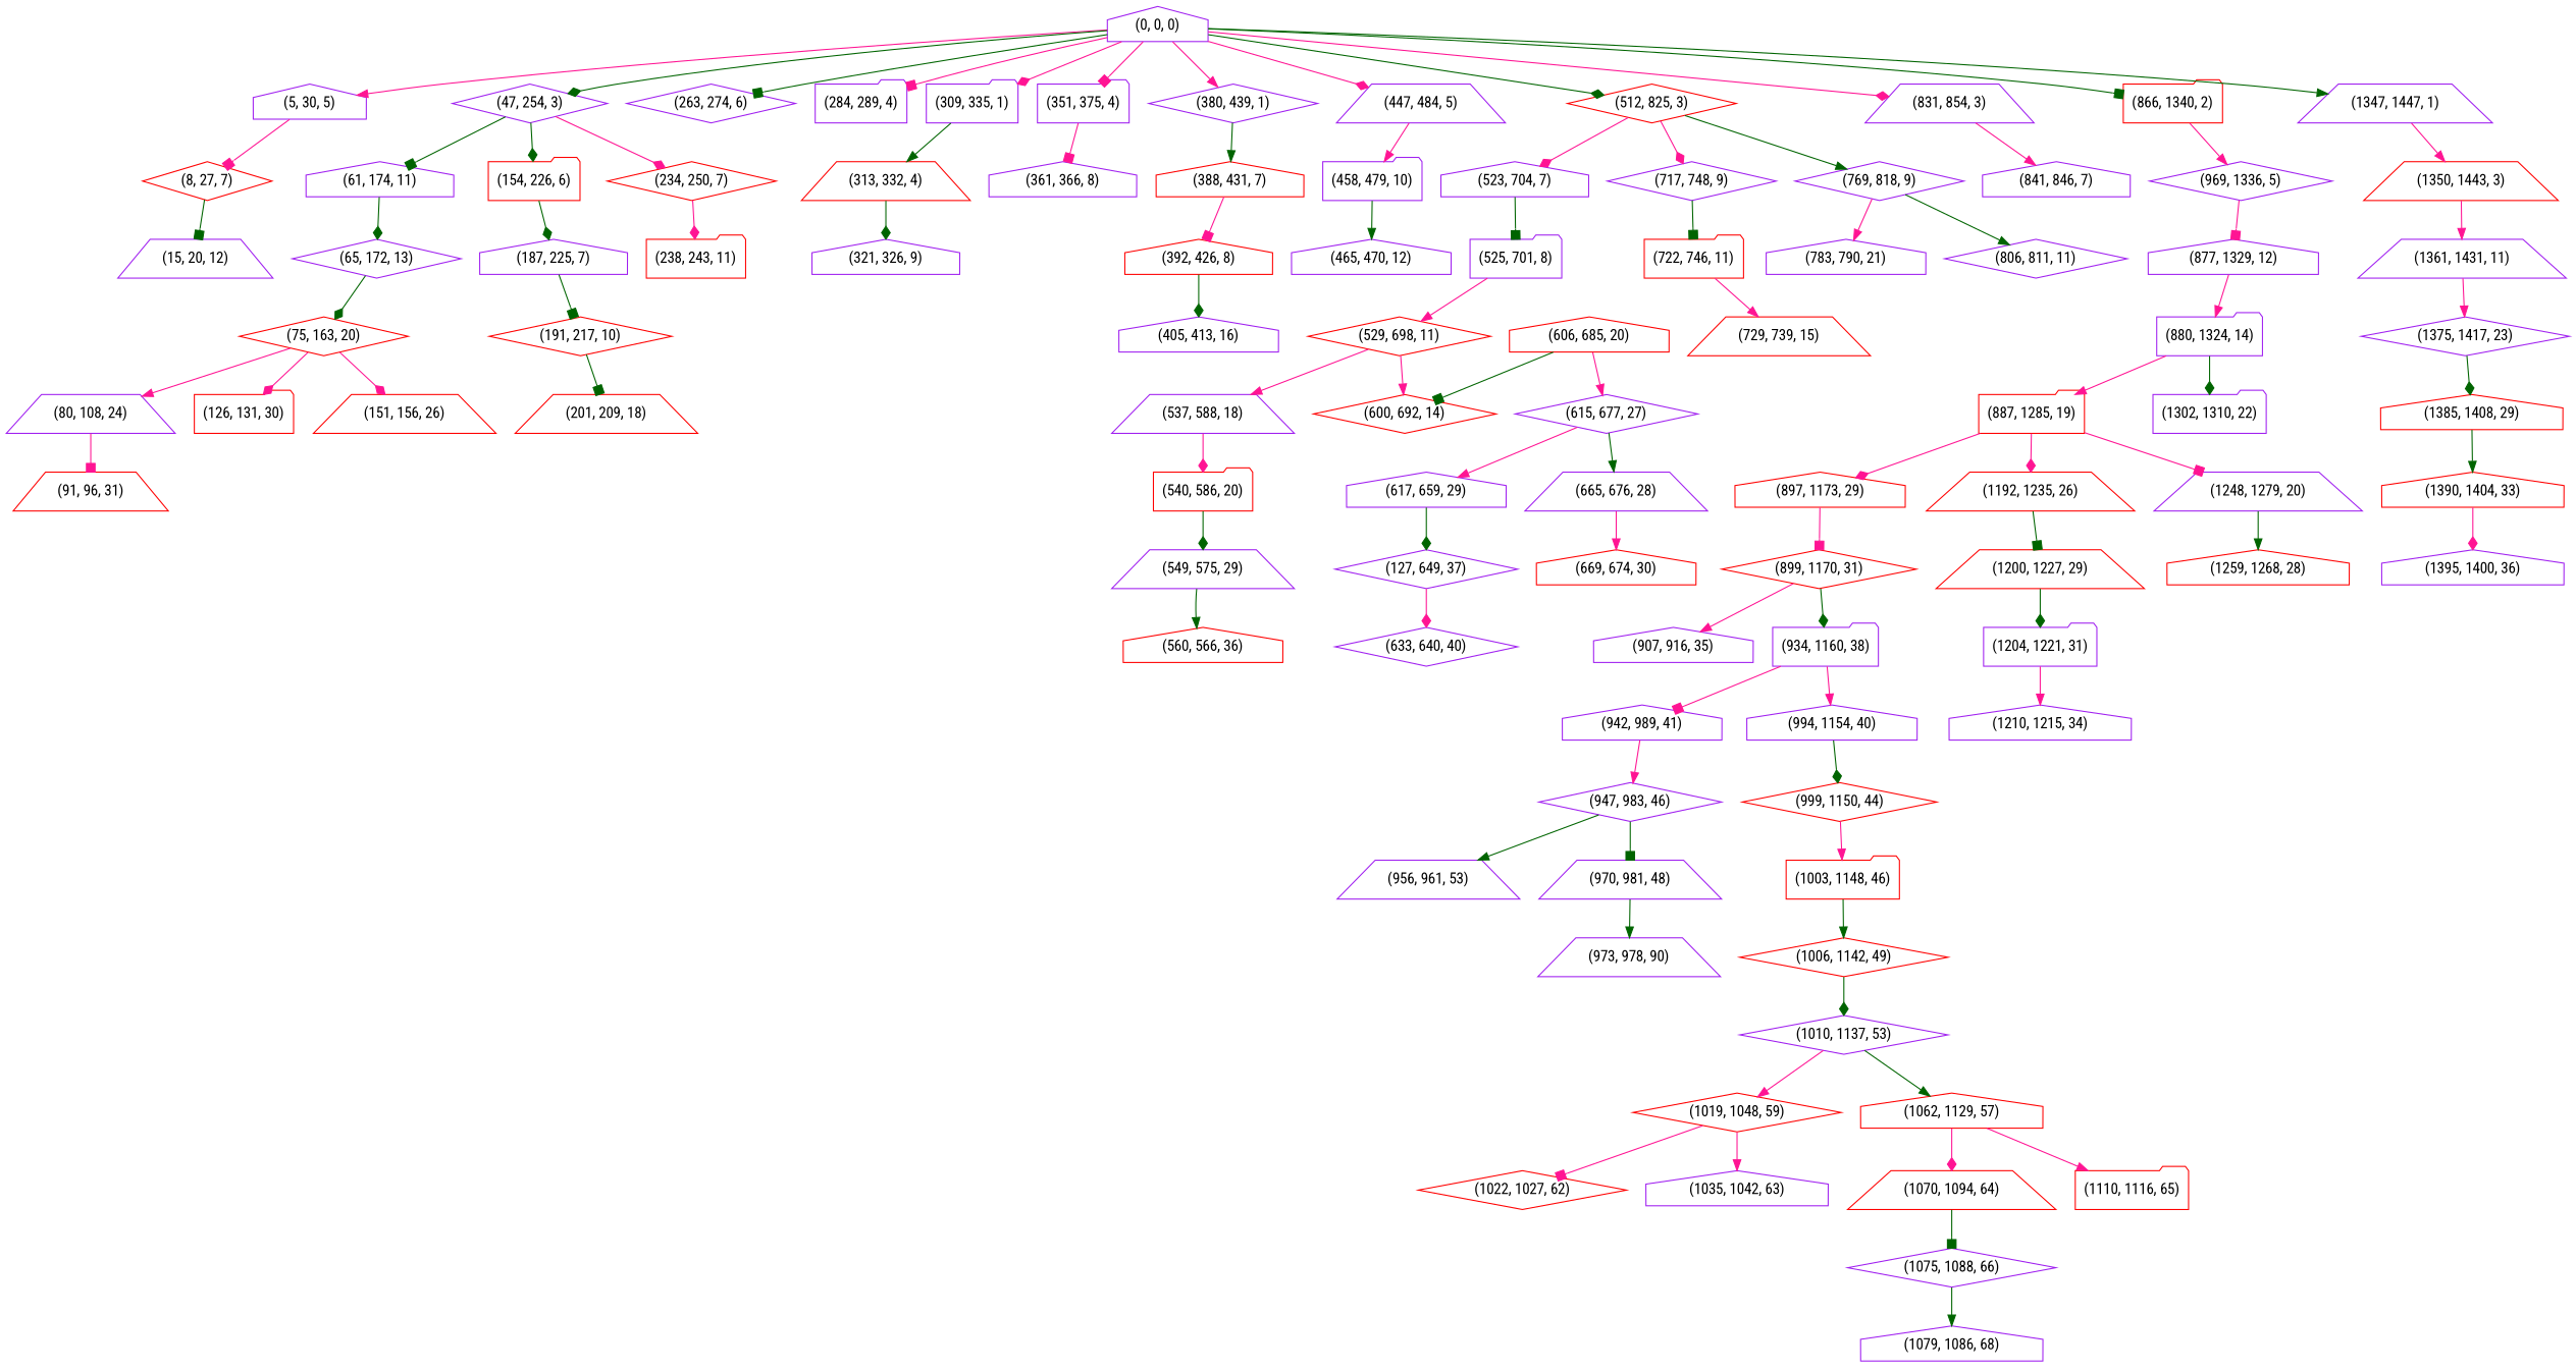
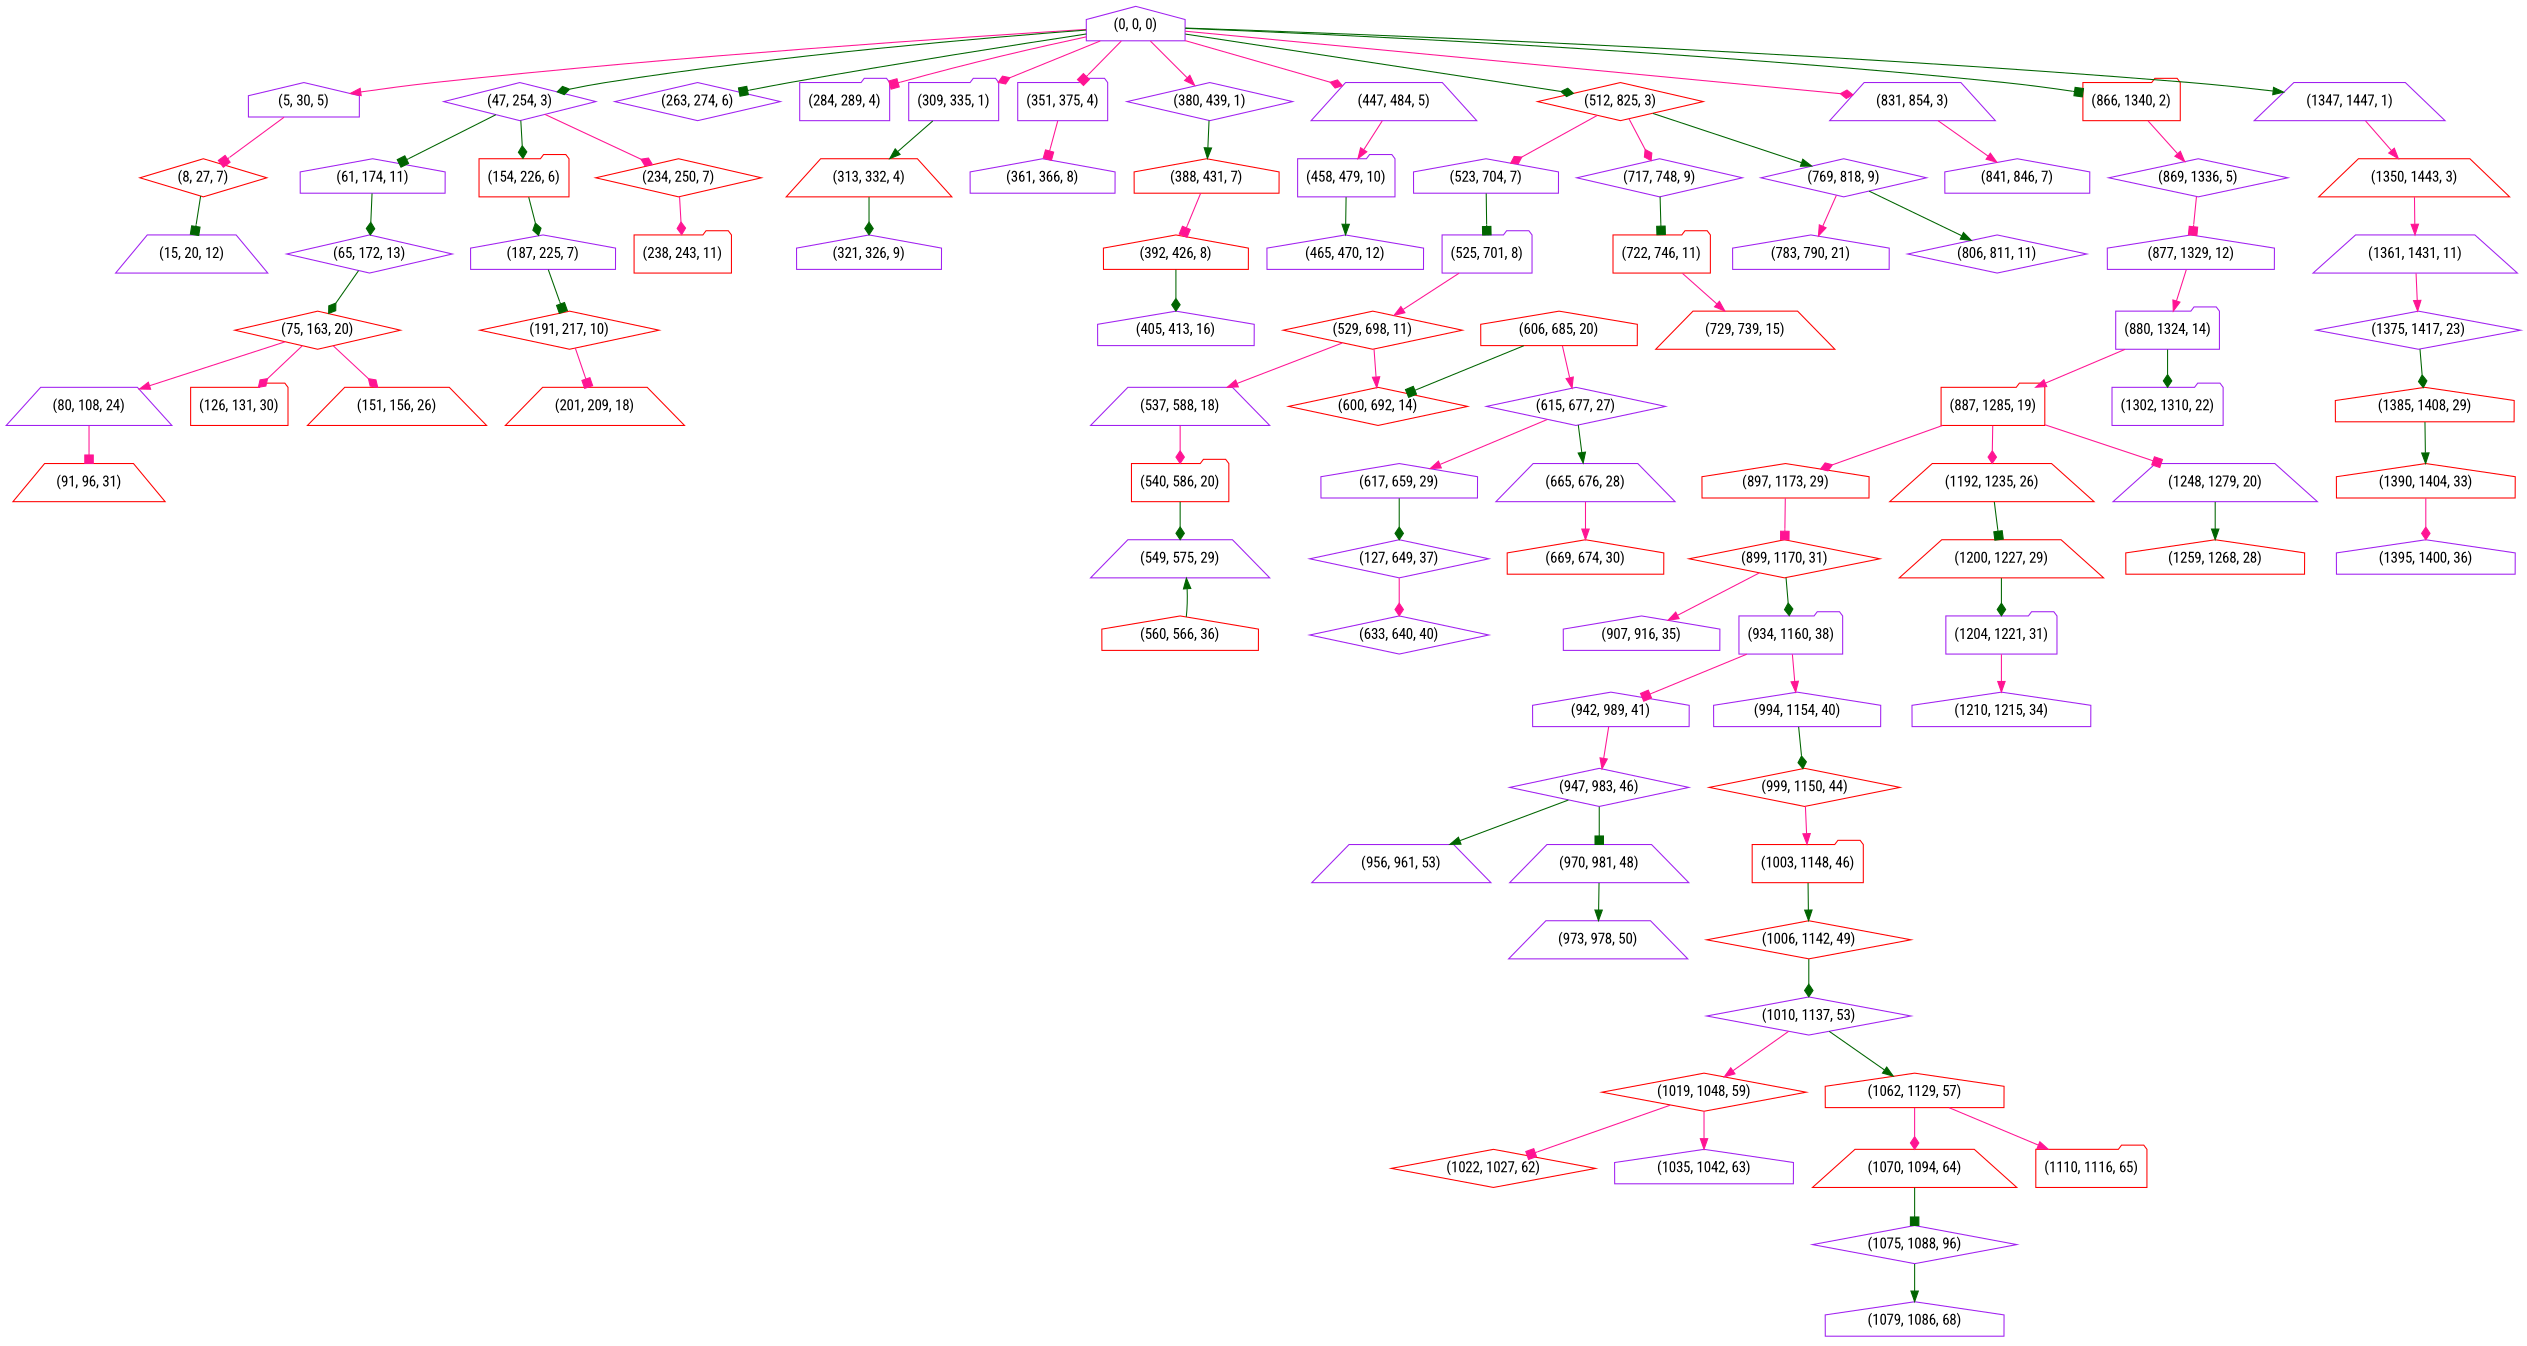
  digraph {
    fontname="Roboto Condensed"
    node [color=purple fontname="Roboto Condensed" shape=house]
    edge [arrowhead=normal color=deeppink fontname="Roboto Condensed"]
    "(0, 0, 0)"
    "(5, 30, 5)"
    "(47, 254, 3)" [shape=diamond]
    "(263, 274, 6)" [shape=diamond]
    "(284, 289, 4)" [shape=folder]
    "(309, 335, 1)" [shape=folder]
    "(351, 375, 4)" [shape=folder]
    "(380, 439, 1)" [shape=diamond]
    "(447, 484, 5)" [shape=trapezium]
    "(512, 825, 3)" [color=red shape=diamond]
    "(831, 854, 3)" [shape=trapezium]
    "(866, 1340, 2)" [color=red shape=folder]
    "(1347, 1447, 1)" [shape=trapezium]
    "(8, 27, 7)" [color=red shape=diamond]
    "(61, 174, 11)"
    n16 [color=red label="(154, 226, 6)" shape=folder]
    "(234, 250, 7)" [color=red shape=diamond]
    "(313, 332, 4)" [color=red shape=trapezium]
    "(361, 366, 8)"
    "(388, 431, 7)" [color=red]
    "(458, 479, 10)" [shape=folder]
    "(523, 704, 7)"
    "(717, 748, 9)" [shape=diamond]
    "(769, 818, 9)" [shape=diamond]
    "(841, 846, 7)"
-   "(869, 1336, 5)" [shape=diamond label="(969, 1336, 5)"]
+   "(869, 1336, 5)" [shape=diamond]
    "(1350, 1443, 3)" [color=red shape=trapezium]
    "(15, 20, 12)" [shape=trapezium]
    "(65, 172, 13)" [shape=diamond]
    "(187, 225, 7)"
    "(238, 243, 11)" [color=red shape=folder]
    "(75, 163, 20)" [color=red shape=diamond]
    "(80, 108, 24)" [shape=trapezium]
    "(126, 131, 30)" [color=red shape=folder]
    "(151, 156, 26)" [color=red shape=trapezium]
    "(91, 96, 31)" [color=red shape=trapezium]
    "(191, 217, 10)" [color=red shape=diamond]
    "(201, 209, 18)" [color=red shape=trapezium]
    "(321, 326, 9)"
    "(392, 426, 8)" [color=red]
    "(405, 413, 16)"
    "(465, 470, 12)"
    "(525, 701, 8)" [shape=folder]
    "(722, 746, 11)" [color=red shape=folder]
    "(783, 790, 21)"
    "(806, 811, 11)" [shape=diamond]
    "(529, 698, 11)" [color=red shape=diamond]
    "(537, 588, 18)" [shape=trapezium]
    "(600, 692, 14)" [color=red shape=diamond]
    "(540, 586, 20)" [color=red shape=folder]
    "(549, 575, 29)" [shape=trapezium]
    "(560, 566, 36)" [color=red]
    "(606, 685, 20)" [color=red]
    "(615, 677, 27)" [shape=diamond]
    "(617, 659, 29)"
    "(665, 676, 28)" [shape=trapezium]
    n57 [label="(127, 649, 37)" shape=diamond]
    "(669, 674, 30)" [color=red]
    "(633, 640, 40)" [shape=diamond]
    "(729, 739, 15)" [color=red shape=trapezium]
    "(877, 1329, 12)"
    "(880, 1324, 14)" [shape=folder]
    "(887, 1285, 19)" [color=red shape=folder]
    "(1302, 1310, 22)" [shape=folder]
    "(897, 1173, 29)" [color=red]
    "(1192, 1235, 26)" [color=red shape=trapezium]
    "(1248, 1279, 20)" [shape=trapezium]
    "(899, 1170, 31)" [color=red shape=diamond]
    "(1200, 1227, 29)" [color=red shape=trapezium]
    "(1259, 1268, 28)" [color=red]
    "(907, 916, 35)"
    "(934, 1160, 38)" [shape=folder]
    "(942, 989, 41)"
    "(994, 1154, 40)"
    "(947, 983, 46)" [shape=diamond]
    "(999, 1150, 44)" [color=red shape=diamond]
    "(956, 961, 53)" [shape=trapezium]
    "(970, 981, 48)" [shape=trapezium]
-   "(973, 978, 50)" [shape=trapezium label="(973, 978, 90)"]
+   "(973, 978, 50)" [shape=trapezium]
    "(1003, 1148, 46)" [color=red shape=folder]
    "(1006, 1142, 49)" [color=red shape=diamond]
    "(1010, 1137, 53)" [shape=diamond]
    "(1019, 1048, 59)" [color=red shape=diamond]
    "(1062, 1129, 57)" [color=red]
    "(1022, 1027, 62)" [color=red shape=diamond]
    "(1035, 1042, 63)"
    "(1070, 1094, 64)" [color=red shape=trapezium]
    "(1110, 1116, 65)" [color=red shape=folder]
-   "(1075, 1088, 66)" [shape=diamond]
+   "(1075, 1088, 66)" [shape=diamond label="(1075, 1088, 96)"]
    "(1079, 1086, 68)"
    "(1204, 1221, 31)" [shape=folder]
    "(1210, 1215, 34)"
    "(1361, 1431, 11)" [shape=trapezium]
    "(1375, 1417, 23)" [shape=diamond]
    "(1385, 1408, 29)" [color=red]
    "(1390, 1404, 33)" [color=red]
    "(1395, 1400, 36)"
    "(0, 0, 0)" -> "(5, 30, 5)"
    "(0, 0, 0)" -> "(47, 254, 3)" [arrowhead=diamond color=darkgreen]
    "(0, 0, 0)" -> "(263, 274, 6)" [arrowhead=box color=darkgreen]
    "(0, 0, 0)" -> "(284, 289, 4)" [arrowhead=box]
    "(0, 0, 0)" -> "(309, 335, 1)" [arrowhead=diamond]
    "(0, 0, 0)" -> "(351, 375, 4)" [arrowhead=box]
    "(0, 0, 0)" -> "(380, 439, 1)"
    "(0, 0, 0)" -> "(447, 484, 5)" [arrowhead=diamond]
    "(0, 0, 0)" -> "(512, 825, 3)" [arrowhead=diamond color=darkgreen]
    "(0, 0, 0)" -> "(831, 854, 3)" [arrowhead=diamond]
    "(0, 0, 0)" -> "(866, 1340, 2)" [arrowhead=box color=darkgreen]
    "(0, 0, 0)" -> "(1347, 1447, 1)" [color=darkgreen]
    "(5, 30, 5)" -> "(8, 27, 7)" [arrowhead=box]
    "(47, 254, 3)" -> "(61, 174, 11)" [arrowhead=box color=darkgreen]
    "(47, 254, 3)" -> n16 [arrowhead=diamond color=darkgreen]
    "(47, 254, 3)" -> "(234, 250, 7)" [arrowhead=diamond]
    "(309, 335, 1)" -> "(313, 332, 4)" [color=darkgreen]
    "(351, 375, 4)" -> "(361, 366, 8)" [arrowhead=box]
    "(380, 439, 1)" -> "(388, 431, 7)" [color=darkgreen]
    "(447, 484, 5)" -> "(458, 479, 10)"
    "(512, 825, 3)" -> "(523, 704, 7)" [arrowhead=diamond]
    "(512, 825, 3)" -> "(717, 748, 9)" [arrowhead=diamond]
    "(512, 825, 3)" -> "(769, 818, 9)" [color=darkgreen]
    "(831, 854, 3)" -> "(841, 846, 7)"
    "(866, 1340, 2)" -> "(869, 1336, 5)"
    "(1347, 1447, 1)" -> "(1350, 1443, 3)"
    "(8, 27, 7)" -> "(15, 20, 12)" [arrowhead=box color=darkgreen]
    "(61, 174, 11)" -> "(65, 172, 13)" [arrowhead=diamond color=darkgreen]
    n16 -> "(187, 225, 7)" [arrowhead=diamond color=darkgreen]
    "(234, 250, 7)" -> "(238, 243, 11)" [arrowhead=diamond]
    "(313, 332, 4)" -> "(321, 326, 9)" [arrowhead=diamond color=darkgreen]
    "(388, 431, 7)" -> "(392, 426, 8)" [arrowhead=box]
    "(458, 479, 10)" -> "(465, 470, 12)" [color=darkgreen]
    "(523, 704, 7)" -> "(525, 701, 8)" [arrowhead=box color=darkgreen]
    "(717, 748, 9)" -> "(722, 746, 11)" [arrowhead=box color=darkgreen]
    "(769, 818, 9)" -> "(783, 790, 21)"
    "(769, 818, 9)" -> "(806, 811, 11)" [color=darkgreen]
    "(869, 1336, 5)" -> "(877, 1329, 12)" [arrowhead=box]
    "(1350, 1443, 3)" -> "(1361, 1431, 11)"
    "(65, 172, 13)" -> "(75, 163, 20)" [arrowhead=diamond color=darkgreen]
    "(187, 225, 7)" -> "(191, 217, 10)" [arrowhead=box color=darkgreen]
    "(75, 163, 20)" -> "(80, 108, 24)"
    "(75, 163, 20)" -> "(126, 131, 30)" [arrowhead=diamond]
    "(75, 163, 20)" -> "(151, 156, 26)" [arrowhead=diamond]
    "(80, 108, 24)" -> "(91, 96, 31)" [arrowhead=box]
-   "(191, 217, 10)" -> "(201, 209, 18)" [arrowhead=box color=darkgreen]
+   "(191, 217, 10)" -> "(201, 209, 18)" [arrowhead=box]
    "(392, 426, 8)" -> "(405, 413, 16)" [arrowhead=diamond color=darkgreen]
    "(525, 701, 8)" -> "(529, 698, 11)"
    "(722, 746, 11)" -> "(729, 739, 15)"
    "(529, 698, 11)" -> "(537, 588, 18)"
    "(529, 698, 11)" -> "(600, 692, 14)"
    "(537, 588, 18)" -> "(540, 586, 20)" [arrowhead=diamond]
    "(540, 586, 20)" -> "(549, 575, 29)" [arrowhead=diamond color=darkgreen]
-   "(549, 575, 29)" -> "(560, 566, 36)" [color=darkgreen]
+   "(560, 566, 36)" -> "(549, 575, 29)" [color=darkgreen]
    "(606, 685, 20)" -> "(600, 692, 14)" [arrowhead=box color=darkgreen]
    "(606, 685, 20)" -> "(615, 677, 27)"
    "(615, 677, 27)" -> "(617, 659, 29)"
    "(615, 677, 27)" -> "(665, 676, 28)" [color=darkgreen]
    "(617, 659, 29)" -> n57 [arrowhead=diamond color=darkgreen]
    "(665, 676, 28)" -> "(669, 674, 30)"
    n57 -> "(633, 640, 40)" [arrowhead=diamond]
    "(877, 1329, 12)" -> "(880, 1324, 14)"
    "(880, 1324, 14)" -> "(887, 1285, 19)"
    "(880, 1324, 14)" -> "(1302, 1310, 22)" [arrowhead=diamond color=darkgreen]
    "(887, 1285, 19)" -> "(897, 1173, 29)" [arrowhead=diamond]
    "(887, 1285, 19)" -> "(1192, 1235, 26)" [arrowhead=diamond]
    "(887, 1285, 19)" -> "(1248, 1279, 20)" [arrowhead=box]
    "(897, 1173, 29)" -> "(899, 1170, 31)" [arrowhead=box]
    "(1192, 1235, 26)" -> "(1200, 1227, 29)" [arrowhead=box color=darkgreen]
    "(1248, 1279, 20)" -> "(1259, 1268, 28)" [color=darkgreen]
    "(899, 1170, 31)" -> "(907, 916, 35)"
    "(899, 1170, 31)" -> "(934, 1160, 38)" [arrowhead=diamond color=darkgreen]
    "(1200, 1227, 29)" -> "(1204, 1221, 31)" [arrowhead=diamond color=darkgreen]
    "(934, 1160, 38)" -> "(942, 989, 41)" [arrowhead=box]
    "(934, 1160, 38)" -> "(994, 1154, 40)"
    "(942, 989, 41)" -> "(947, 983, 46)"
    "(994, 1154, 40)" -> "(999, 1150, 44)" [arrowhead=diamond color=darkgreen]
    "(947, 983, 46)" -> "(956, 961, 53)" [color=darkgreen]
    "(947, 983, 46)" -> "(970, 981, 48)" [arrowhead=box color=darkgreen]
    "(999, 1150, 44)" -> "(1003, 1148, 46)"
    "(970, 981, 48)" -> "(973, 978, 50)" [color=darkgreen]
    "(1003, 1148, 46)" -> "(1006, 1142, 49)" [color=darkgreen]
    "(1006, 1142, 49)" -> "(1010, 1137, 53)" [arrowhead=diamond color=darkgreen]
    "(1010, 1137, 53)" -> "(1019, 1048, 59)"
    "(1010, 1137, 53)" -> "(1062, 1129, 57)" [color=darkgreen]
    "(1019, 1048, 59)" -> "(1022, 1027, 62)" [arrowhead=box]
    "(1019, 1048, 59)" -> "(1035, 1042, 63)"
    "(1062, 1129, 57)" -> "(1070, 1094, 64)" [arrowhead=diamond]
    "(1062, 1129, 57)" -> "(1110, 1116, 65)"
    "(1070, 1094, 64)" -> "(1075, 1088, 66)" [arrowhead=box color=darkgreen]
    "(1075, 1088, 66)" -> "(1079, 1086, 68)" [color=darkgreen]
    "(1204, 1221, 31)" -> "(1210, 1215, 34)"
    "(1361, 1431, 11)" -> "(1375, 1417, 23)"
    "(1375, 1417, 23)" -> "(1385, 1408, 29)" [arrowhead=diamond color=darkgreen]
    "(1385, 1408, 29)" -> "(1390, 1404, 33)" [color=darkgreen]
    "(1390, 1404, 33)" -> "(1395, 1400, 36)" [arrowhead=diamond]
  }
